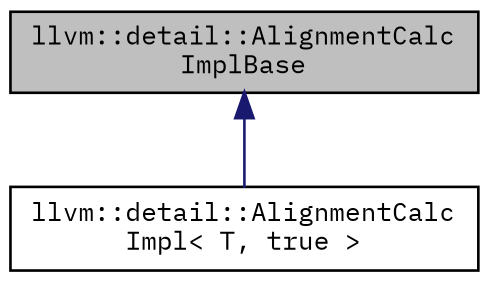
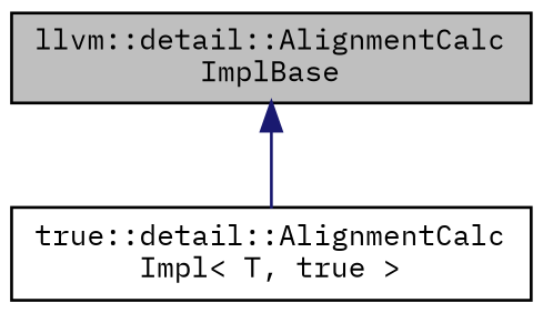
  digraph {
    fontname="IBM Plex Mono"
    node [color=black fontname="IBM Plex Mono" fontsize=10 shape=record style=filled]
    n1 [fillcolor=grey75 fontcolor=black height=0.2 label="llvm::detail::AlignmentCalc\lImplBase" width=0.4]
-   n2 [fillcolor=white height=0.2 label="llvm::detail::AlignmentCalc\lImpl\< T, true \>" width=0.4]
+   n2 [fillcolor=white height=0.2 label="true::detail::AlignmentCalc\lImpl\< T, true \>" width=0.4]
    n1 -> n2 [color=midnightblue dir=back fontname="IBM Plex Mono" fontsize=10 labelfontname=Helvetica labelfontsize=10 style=solid]
  }
